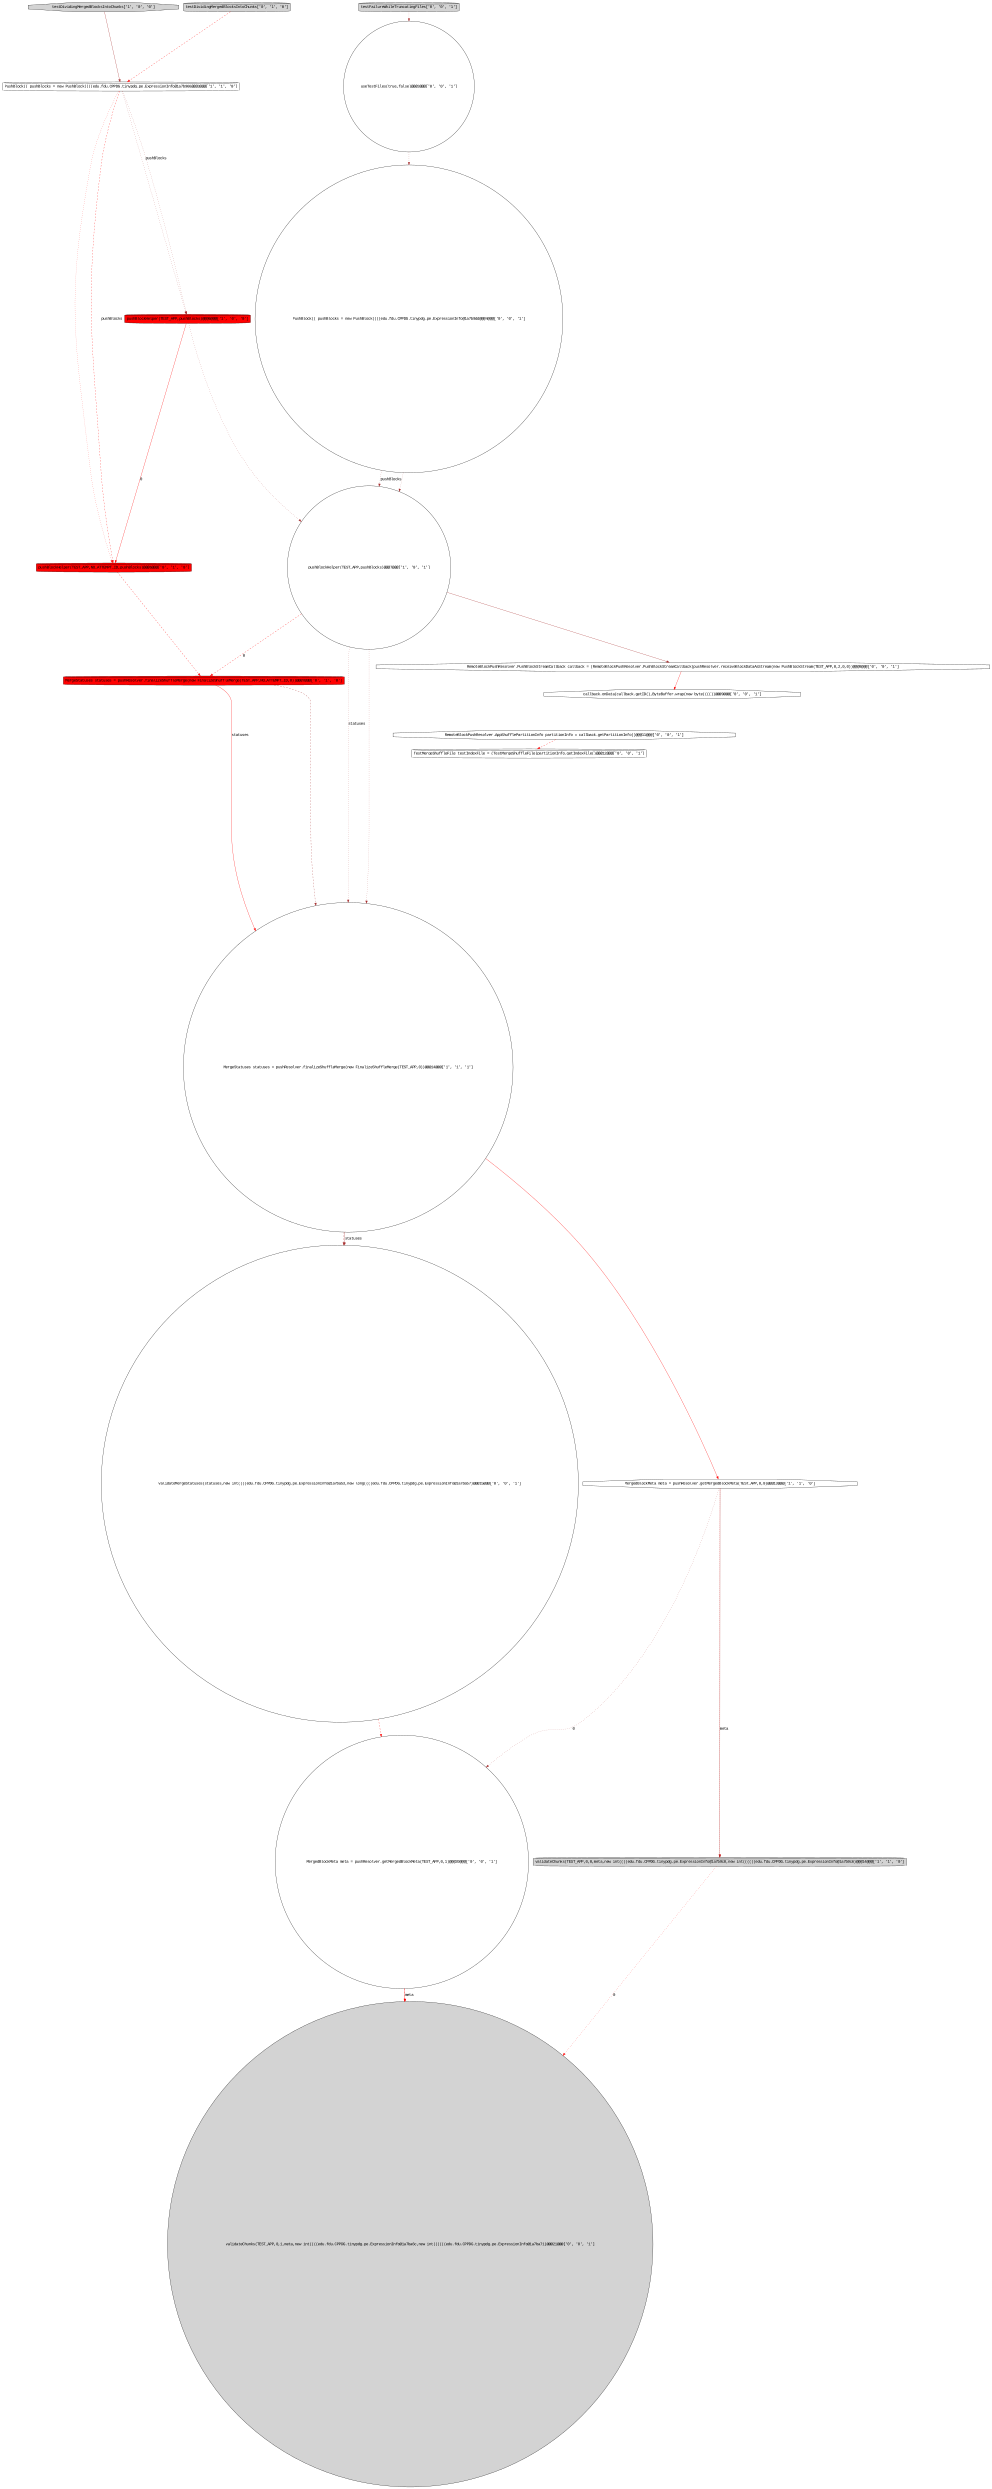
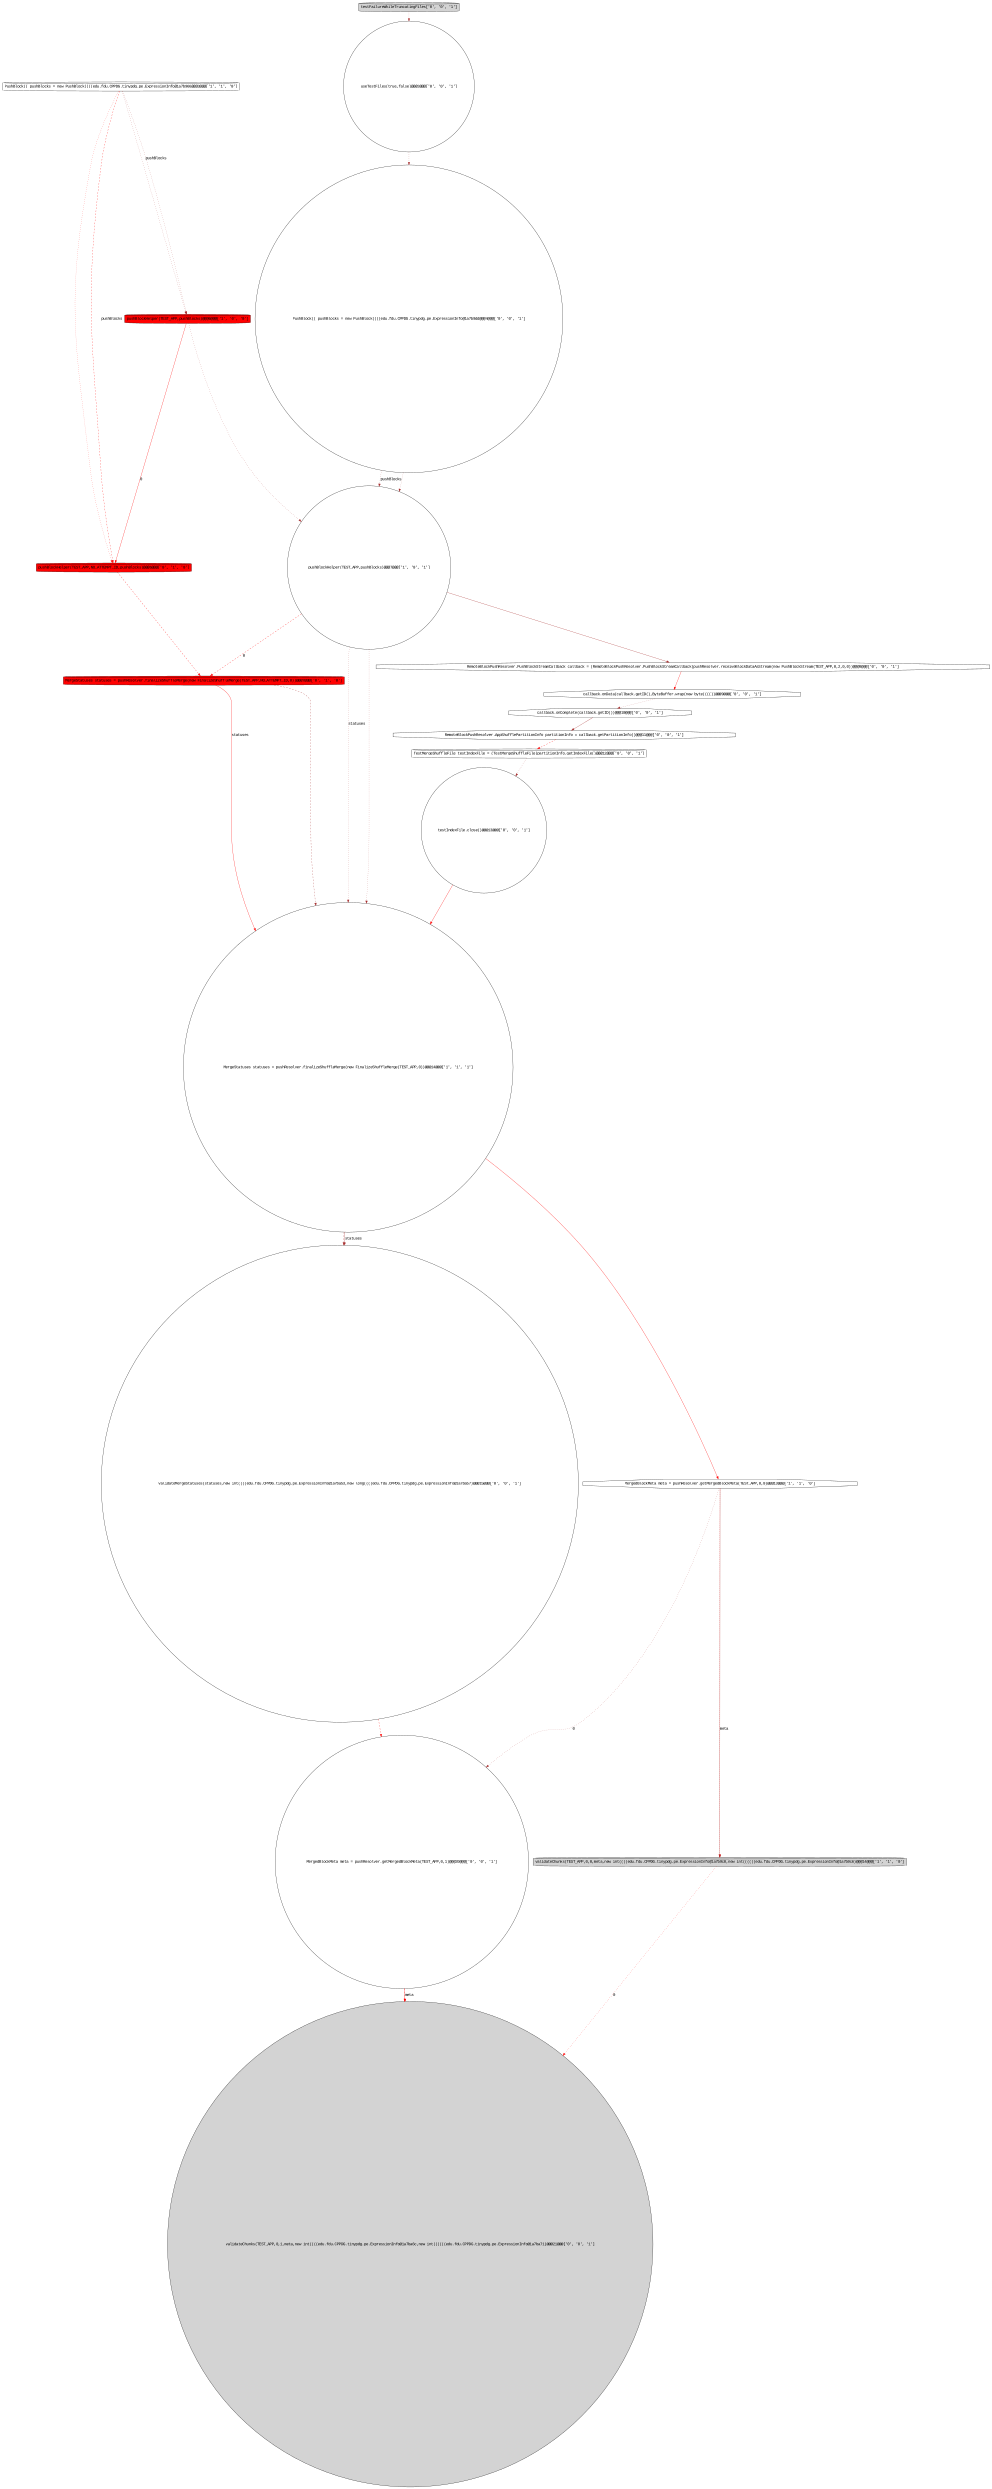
  digraph {
    fontname="Liberation Mono"
    node [fillcolor=white fontname="Liberation Mono" shape=circle style=filled]
    edge [color=brown fontname="Liberation Mono" style=dotted]
    n1 [label="RemoteBlockPushResolver.PushBlockStreamCallback callback = (RemoteBlockPushResolver.PushBlockStreamCallback)pushResolver.receiveBlockDataAsStream(new PushBlockStream(TEST_APP,0,2,0,0))@@@8@@@['0', '0', '1']" shape=octagon]
    n2 [label="callback.onData(callback.getID(),ByteBuffer.wrap(new byte(((())@@@9@@@['0', '0', '1']" shape=octagon]
+   n3 [label="callback.onComplete(callback.getID())@@@10@@@['0', '0', '1']" shape=octagon]
    n4 [label="pushBlockHelper(TEST_APP,pushBlocks)@@@7@@@['1', '0', '1']"]
    n5 [fillcolor=red label="MergeStatuses statuses = pushResolver.finalizeShuffleMerge(new FinalizeShuffleMerge(TEST_APP,NO_ATTEMPT_ID,0))@@@7@@@['0', '1', '0']" shape=cylinder]
    n6 [label="MergeStatuses statuses = pushResolver.finalizeShuffleMerge(new FinalizeShuffleMerge(TEST_APP,0))@@@14@@@['1', '1', '1']"]
    n7 [label="validateMergeStatuses(statuses,new int((((edu.fdu.CPPDG.tinypdg.pe.ExpressionInfo@1a7ba53,new long((((edu.fdu.CPPDG.tinypdg.pe.ExpressionInfo@1a7ba57)@@@15@@@['0', '0', '1']"]
    n8 [label="MergedBlockMeta meta = pushResolver.getMergedBlockMeta(TEST_APP,0,0)@@@13@@@['1', '1', '0']" shape=octagon]
    n9 [label="useTestFiles(true,false)@@@3@@@['0', '0', '1']"]
    n10 [label="PushBlock(( pushBlocks = new PushBlock((((edu.fdu.CPPDG.tinypdg.pe.ExpressionInfo@1a7b9dd@@@4@@@['0', '0', '1']"]
    n11 [fillcolor=red label="pushBlockHelper(TEST_APP,pushBlocks)@@@6@@@['1', '0', '0']" shape=cylinder]
    n12 [fillcolor=red label="pushBlockHelper(TEST_APP,NO_ATTEMPT_ID,pushBlocks)@@@6@@@['0', '1', '0']" shape=cylinder]
    n13 [fillcolor=lightgray label="validateChunks(TEST_APP,0,0,meta,new int((((edu.fdu.CPPDG.tinypdg.pe.ExpressionInfo@1a7b9c0,new int((((((edu.fdu.CPPDG.tinypdg.pe.ExpressionInfo@1a7b9c6)@@@14@@@['1', '1', '0']" shape=cylinder]
    n14 [fillcolor=lightgray label="validateChunks(TEST_APP,0,1,meta,new int((((edu.fdu.CPPDG.tinypdg.pe.ExpressionInfo@1a7ba6c,new int((((((edu.fdu.CPPDG.tinypdg.pe.ExpressionInfo@1a7ba71)@@@21@@@['0', '0', '1']"]
    n15 [label="MergedBlockMeta meta = pushResolver.getMergedBlockMeta(TEST_APP,0,1)@@@20@@@['0', '0', '1']"]
    n16 [label="RemoteBlockPushResolver.AppShufflePartitionInfo partitionInfo = callback.getPartitionInfo()@@@11@@@['0', '0', '1']" shape=octagon]
    n17 [label="TestMergeShuffleFile testIndexFile = (TestMergeShuffleFile)partitionInfo.getIndexFile()@@@12@@@['0', '0', '1']" shape=cylinder]
    n18 [fillcolor=lightgray label="testFailureWhileTruncatingFiles['0', '0', '1']" shape=cylinder]
-   n19 [fillcolor=lightgray label="testDividingMergedBlocksIntoChunks['0', '1', '0']" shape=cylinder]
    n20 [label="PushBlock(( pushBlocks = new PushBlock((((edu.fdu.CPPDG.tinypdg.pe.ExpressionInfo@1a7b966@@@3@@@['1', '1', '0']" shape=cylinder]
-   n22 [fillcolor=lightgray label="testDividingMergedBlocksIntoChunks['1', '0', '0']" shape=octagon]
+   n21 [label="testIndexFile.close()@@@13@@@['0', '0', '1']"]
    n1 -> n2 [color=red style=solid]
+   n2 -> n3
+   n3 -> n16 [style=solid]
    n4 -> n1 [style=solid]
    n4 -> n5 [color=red label=0 style=dashed]
    n4 -> n6 [label=statuses]
    n4 -> n6
    n5 -> n6 [color=red label=statuses style=solid]
    n5 -> n6 [style=dashed]
    n6 -> n7 [label=statuses style=solid]
    n6 -> n7 [style=dashed]
    n6 -> n8 [color=red style=solid]
    n7 -> n15 [color=red style=dashed]
    n8 -> n13 [color=red]
    n8 -> n13 [label=meta style=solid]
    n8 -> n15 [label=0]
    n9 -> n10
    n10 -> n4 [label=pushBlocks]
    n10 -> n4
    n11 -> n4
    n11 -> n12 [color=red label=0 style=solid]
    n12 -> n5 [color=red style=dashed]
    n13 -> n14 [color=red label=0]
    n15 -> n14 [color=red label=meta style=solid]
    n15 -> n14 [color=red style=dashed]
    n16 -> n17 [color=red style=dashed]
+   n17 -> n21
    n18 -> n9
-   n19 -> n20 [color=red style=dashed]
    n20 -> n11
    n20 -> n11 [label=pushBlocks]
    n20 -> n12 [color=red label=pushBlocks style=dashed]
    n20 -> n12 [color=red]
-   n22 -> n20 [style=solid]
+   n21 -> n6 [color=red style=solid]
  }
